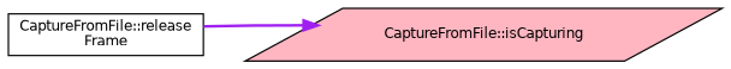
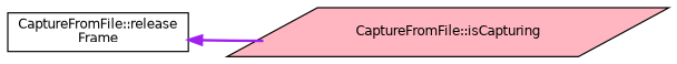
  digraph {
    rankdir=LR
    node [color=black fontname=Helvetica fontsize=10 style=filled]
    n1 [fillcolor=white fontcolor=black height=0.2 label="CaptureFromFile::release\lFrame" shape=box width=0.4]
    n2 [fillcolor=lightpink height=0.2 label="CaptureFromFile::isCapturing" shape=parallelogram width=0.4]
-   n2 -> n1 [color=purple dir=back fontname=Helvetica fontsize=10 labelfontname=Helvetica labelfontsize=10 style=bold]
+   n1 -> n2 [color=purple dir=back fontname=Helvetica fontsize=10 labelfontname=Helvetica labelfontsize=10 style=bold]
  }
